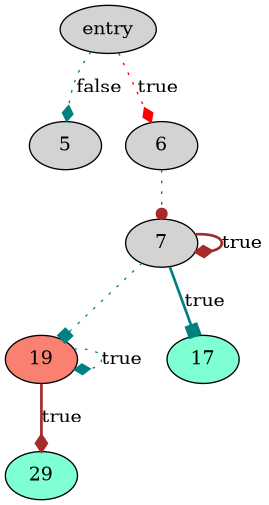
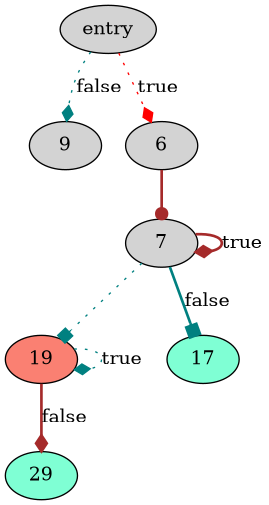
  digraph {
    node [fillcolor=lightgrey style=filled]
    edge [arrowhead=diamond color=teal style=dotted]
    n1 [label=entry]
-   5
+   5 [label=9]
    6
    7
    19 [fillcolor=salmon]
    29 [fillcolor=aquamarine]
    17 [fillcolor=aquamarine]
    n1 -> 5 [label=false]
    n1 -> 6 [color=red label=true]
-   6 -> 7 [arrowhead=dot color=brown]
+   6 -> 7 [arrowhead=dot color=brown style=bold]
    7 -> 7 [color=brown label=true style=bold]
    7 -> 19 [arrowhead=box]
-   7 -> 17 [arrowhead=box label=true style=bold]
+   7 -> 17 [arrowhead=box label=false style=bold]
    19 -> 19 [label=true]
-   19 -> 29 [color=brown label=true style=bold]
+   19 -> 29 [color=brown label=false style=bold]
  }
